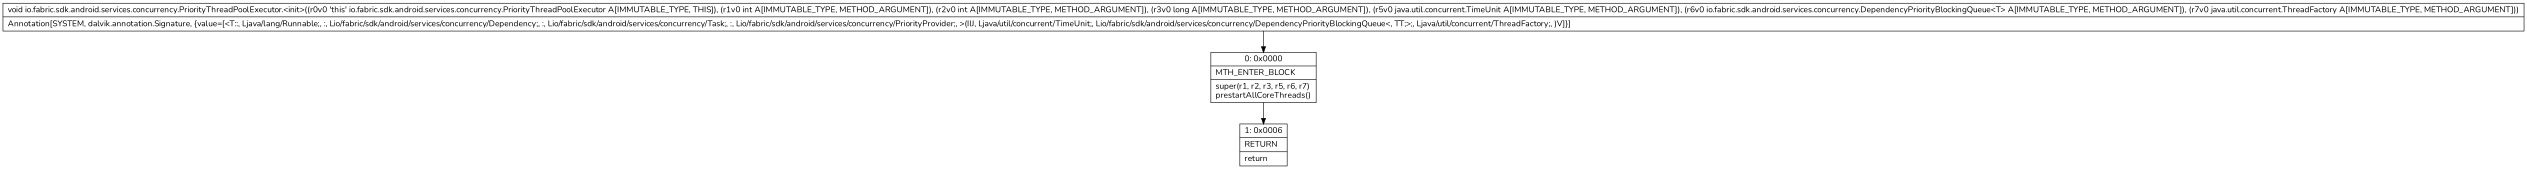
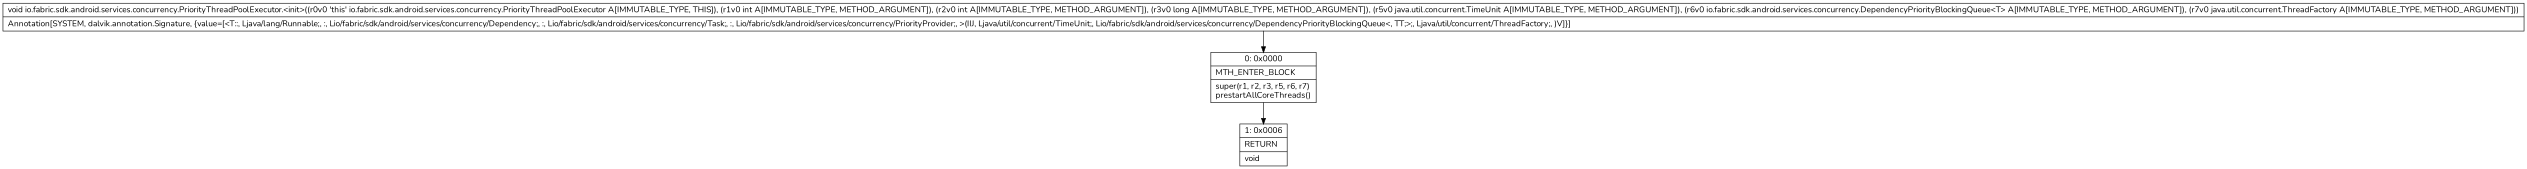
  digraph {
    fontname=Nunito
    node [shape=record fontname=Nunito]
    edge [fontname=Nunito]
    n1 [label="{0\:\ 0x0000|MTH_ENTER_BLOCK\l|super(r1, r2, r3, r5, r6, r7)\lprestartAllCoreThreads()\l}"]
-   n2 [label="{1\:\ 0x0006|RETURN\l|return\l}"]
+   n2 [label="{1\:\ 0x0006|RETURN\l|void\l}"]
    n3 [label="{void io.fabric.sdk.android.services.concurrency.PriorityThreadPoolExecutor.\<init\>((r0v0 'this' io.fabric.sdk.android.services.concurrency.PriorityThreadPoolExecutor A[IMMUTABLE_TYPE, THIS]), (r1v0 int A[IMMUTABLE_TYPE, METHOD_ARGUMENT]), (r2v0 int A[IMMUTABLE_TYPE, METHOD_ARGUMENT]), (r3v0 long A[IMMUTABLE_TYPE, METHOD_ARGUMENT]), (r5v0 java.util.concurrent.TimeUnit A[IMMUTABLE_TYPE, METHOD_ARGUMENT]), (r6v0 io.fabric.sdk.android.services.concurrency.DependencyPriorityBlockingQueue\<T\> A[IMMUTABLE_TYPE, METHOD_ARGUMENT]), (r7v0 java.util.concurrent.ThreadFactory A[IMMUTABLE_TYPE, METHOD_ARGUMENT]))  | Annotation[SYSTEM, dalvik.annotation.Signature, \{value=[\<T::, Ljava\/lang\/Runnable;, :, Lio\/fabric\/sdk\/android\/services\/concurrency\/Dependency;, :, Lio\/fabric\/sdk\/android\/services\/concurrency\/Task;, :, Lio\/fabric\/sdk\/android\/services\/concurrency\/PriorityProvider;, \>(IIJ, Ljava\/util\/concurrent\/TimeUnit;, Lio\/fabric\/sdk\/android\/services\/concurrency\/DependencyPriorityBlockingQueue\<, TT;\>;, Ljava\/util\/concurrent\/ThreadFactory;, )V]\}]\l}"]
    n1 -> n2
    n3 -> n1
  }
